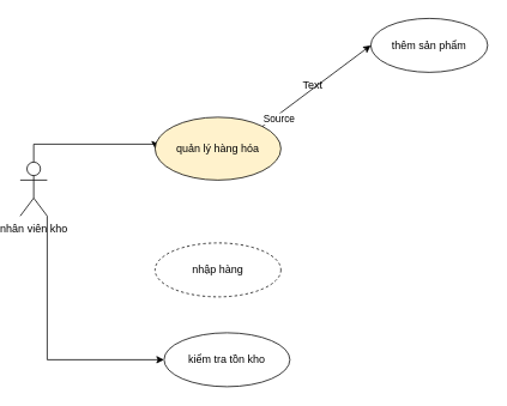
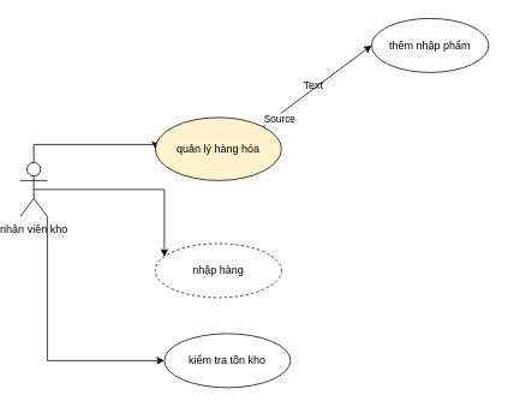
  <mxCell id="0" />
  <mxCell id="1" parent="0" />
  <mxCell id="2" style="edgeStyle=orthogonalEdgeStyle;rounded=0;orthogonalLoop=1;jettySize=auto;html=1;exitX=0.5;exitY=1;exitDx=0;exitDy=0;" parent="1" edge="1"><mxGeometry relative="1" as="geometry"><mxPoint x="70" y="300" as="sourcePoint" /><mxPoint x="70" y="300" as="targetPoint" /></mxGeometry></mxCell>
  <mxCell id="3" style="edgeStyle=orthogonalEdgeStyle;rounded=0;orthogonalLoop=1;jettySize=auto;html=1;exitX=0.5;exitY=0;exitDx=0;exitDy=0;exitPerimeter=0;entryX=0;entryY=0.5;entryDx=0;entryDy=0;" parent="1" source="6" target="7" edge="1"><mxGeometry relative="1" as="geometry"><Array as="points"><mxPoint x="35" y="160" /><mxPoint x="170" y="160" /></Array></mxGeometry></mxCell>
+ <mxCell id="4" style="edgeStyle=orthogonalEdgeStyle;rounded=0;orthogonalLoop=1;jettySize=auto;html=1;exitX=0.5;exitY=0.5;exitDx=0;exitDy=0;exitPerimeter=0;" parent="1" source="6" target="8" edge="1"><mxGeometry relative="1" as="geometry"><Array as="points"><mxPoint x="180" y="210" /></Array></mxGeometry></mxCell>
  <mxCell id="5" style="edgeStyle=orthogonalEdgeStyle;rounded=0;orthogonalLoop=1;jettySize=auto;html=1;exitX=1;exitY=1;exitDx=0;exitDy=0;exitPerimeter=0;" parent="1" edge="1"><mxGeometry relative="1" as="geometry"><mxPoint x="50" y="240" as="sourcePoint" /><mxPoint x="180" y="400" as="targetPoint" /><Array as="points"><mxPoint x="50" y="400" /></Array></mxGeometry></mxCell>
  <mxCell id="6" value="nhân viên kho" style="shape=umlActor;verticalLabelPosition=bottom;verticalAlign=top;html=1;outlineConnect=0;" parent="1" vertex="1"><mxGeometry x="20" y="180" width="30" height="60" as="geometry" /></mxCell>
  <mxCell id="7" value="quản lý hàng hóa" style="ellipse;whiteSpace=wrap;html=1;fillColor=#fff2cc;" parent="1" vertex="1"><mxGeometry x="170" y="130" width="140" height="70" as="geometry" /></mxCell>
  <mxCell id="8" value="nhập hàng" style="ellipse;whiteSpace=wrap;html=1;dashed=1;" parent="1" vertex="1"><mxGeometry x="170" y="270" width="140" height="60" as="geometry" /></mxCell>
  <mxCell id="9" value="kiểm tra tồn kho" style="ellipse;whiteSpace=wrap;html=1;" parent="1" vertex="1"><mxGeometry x="180" y="370" width="140" height="60" as="geometry" /></mxCell>
- <mxCell id="10" value="thêm sản phẩm" style="ellipse;whiteSpace=wrap;html=1;" parent="1" vertex="1"><mxGeometry x="410" y="20" width="130" height="60" as="geometry" /></mxCell>
+ <mxCell id="10" value="thêm nhập phẩm" style="ellipse;whiteSpace=wrap;html=1;" parent="1" vertex="1"><mxGeometry x="410" y="20" width="130" height="60" as="geometry" /></mxCell>
  <mxCell id="11" value="" style="endArrow=classic;html=1;rounded=0;exitX=1;exitY=0;exitDx=0;exitDy=0;entryX=0;entryY=0.5;entryDx=0;entryDy=0;" parent="1" source="7" target="10" edge="1"><mxGeometry relative="1" as="geometry"><mxPoint x="250" y="300" as="sourcePoint" /><mxPoint x="410" y="210" as="targetPoint" /></mxGeometry></mxCell>
  <mxCell id="12" value="Source" style="edgeLabel;resizable=0;html=1;align=left;verticalAlign=bottom;" parent="11" connectable="0" vertex="1"><mxGeometry x="-1" relative="1" as="geometry" /></mxCell>
  <mxCell id="13" value="Text" style="text;html=1;align=center;verticalAlign=middle;resizable=0;points=[];autosize=1;strokeColor=none;fillColor=none;" parent="1" vertex="1"><mxGeometry x="320" y="80" width="50" height="30" as="geometry" /></mxCell>
